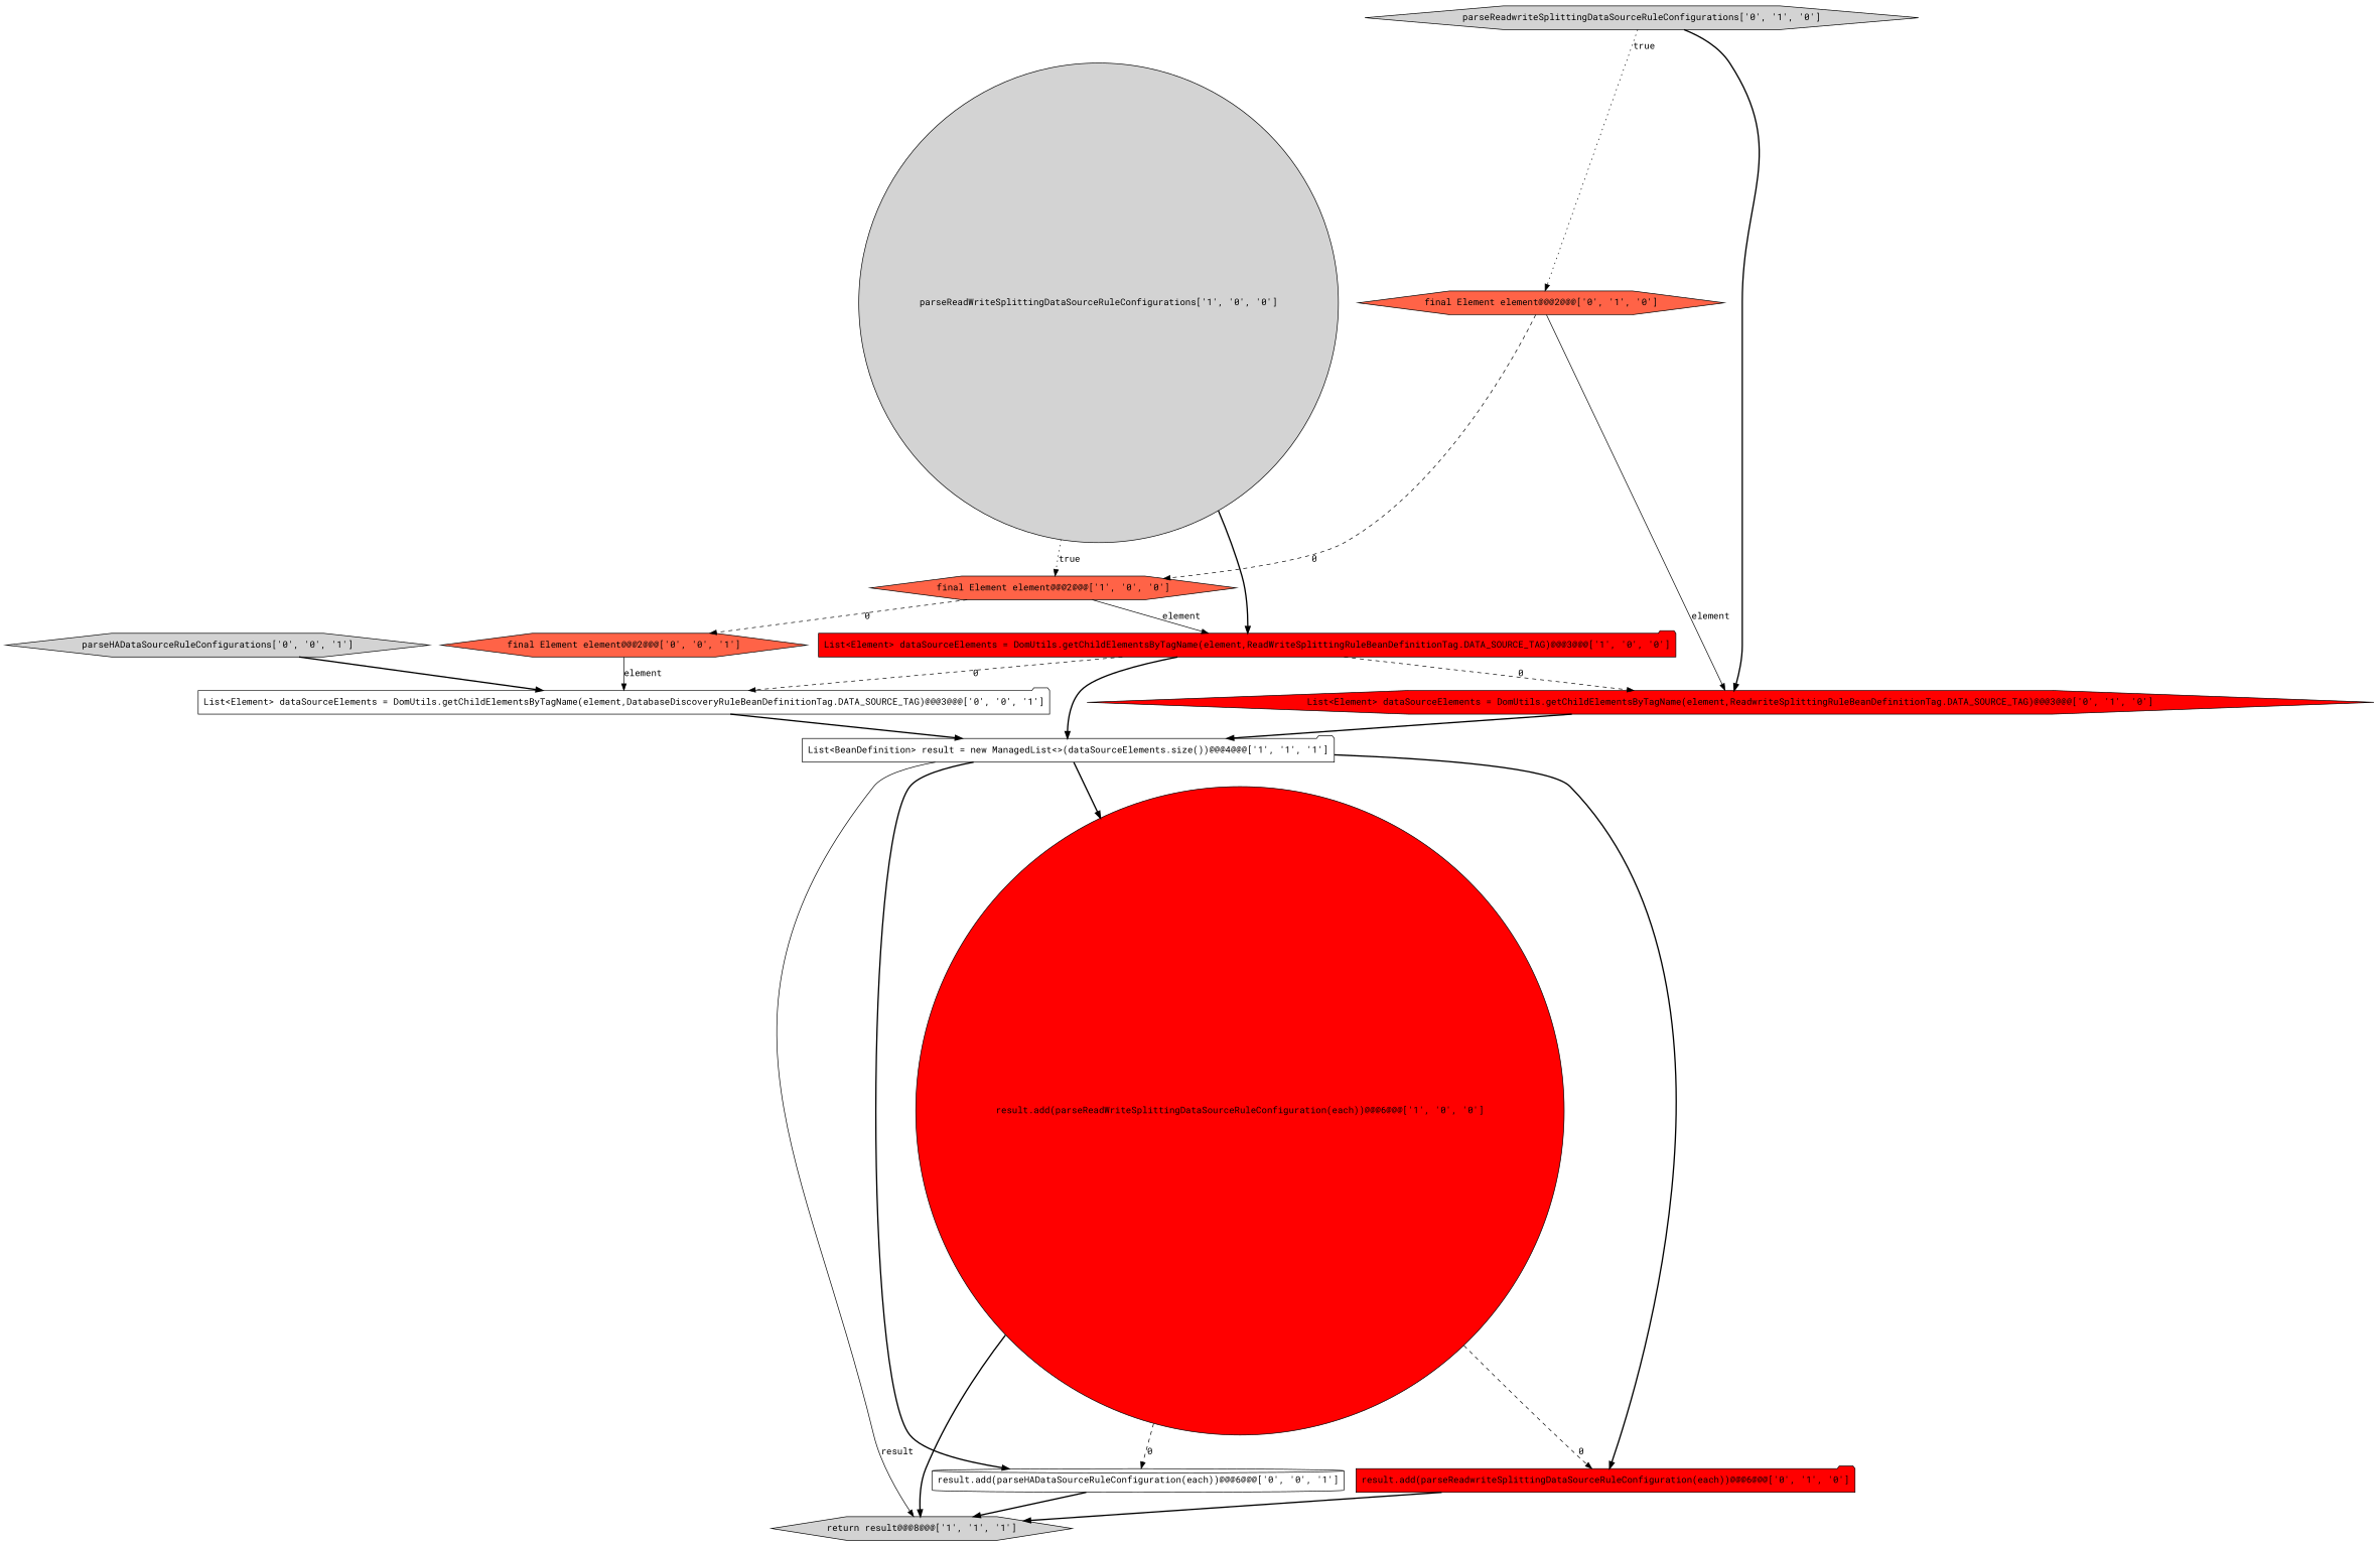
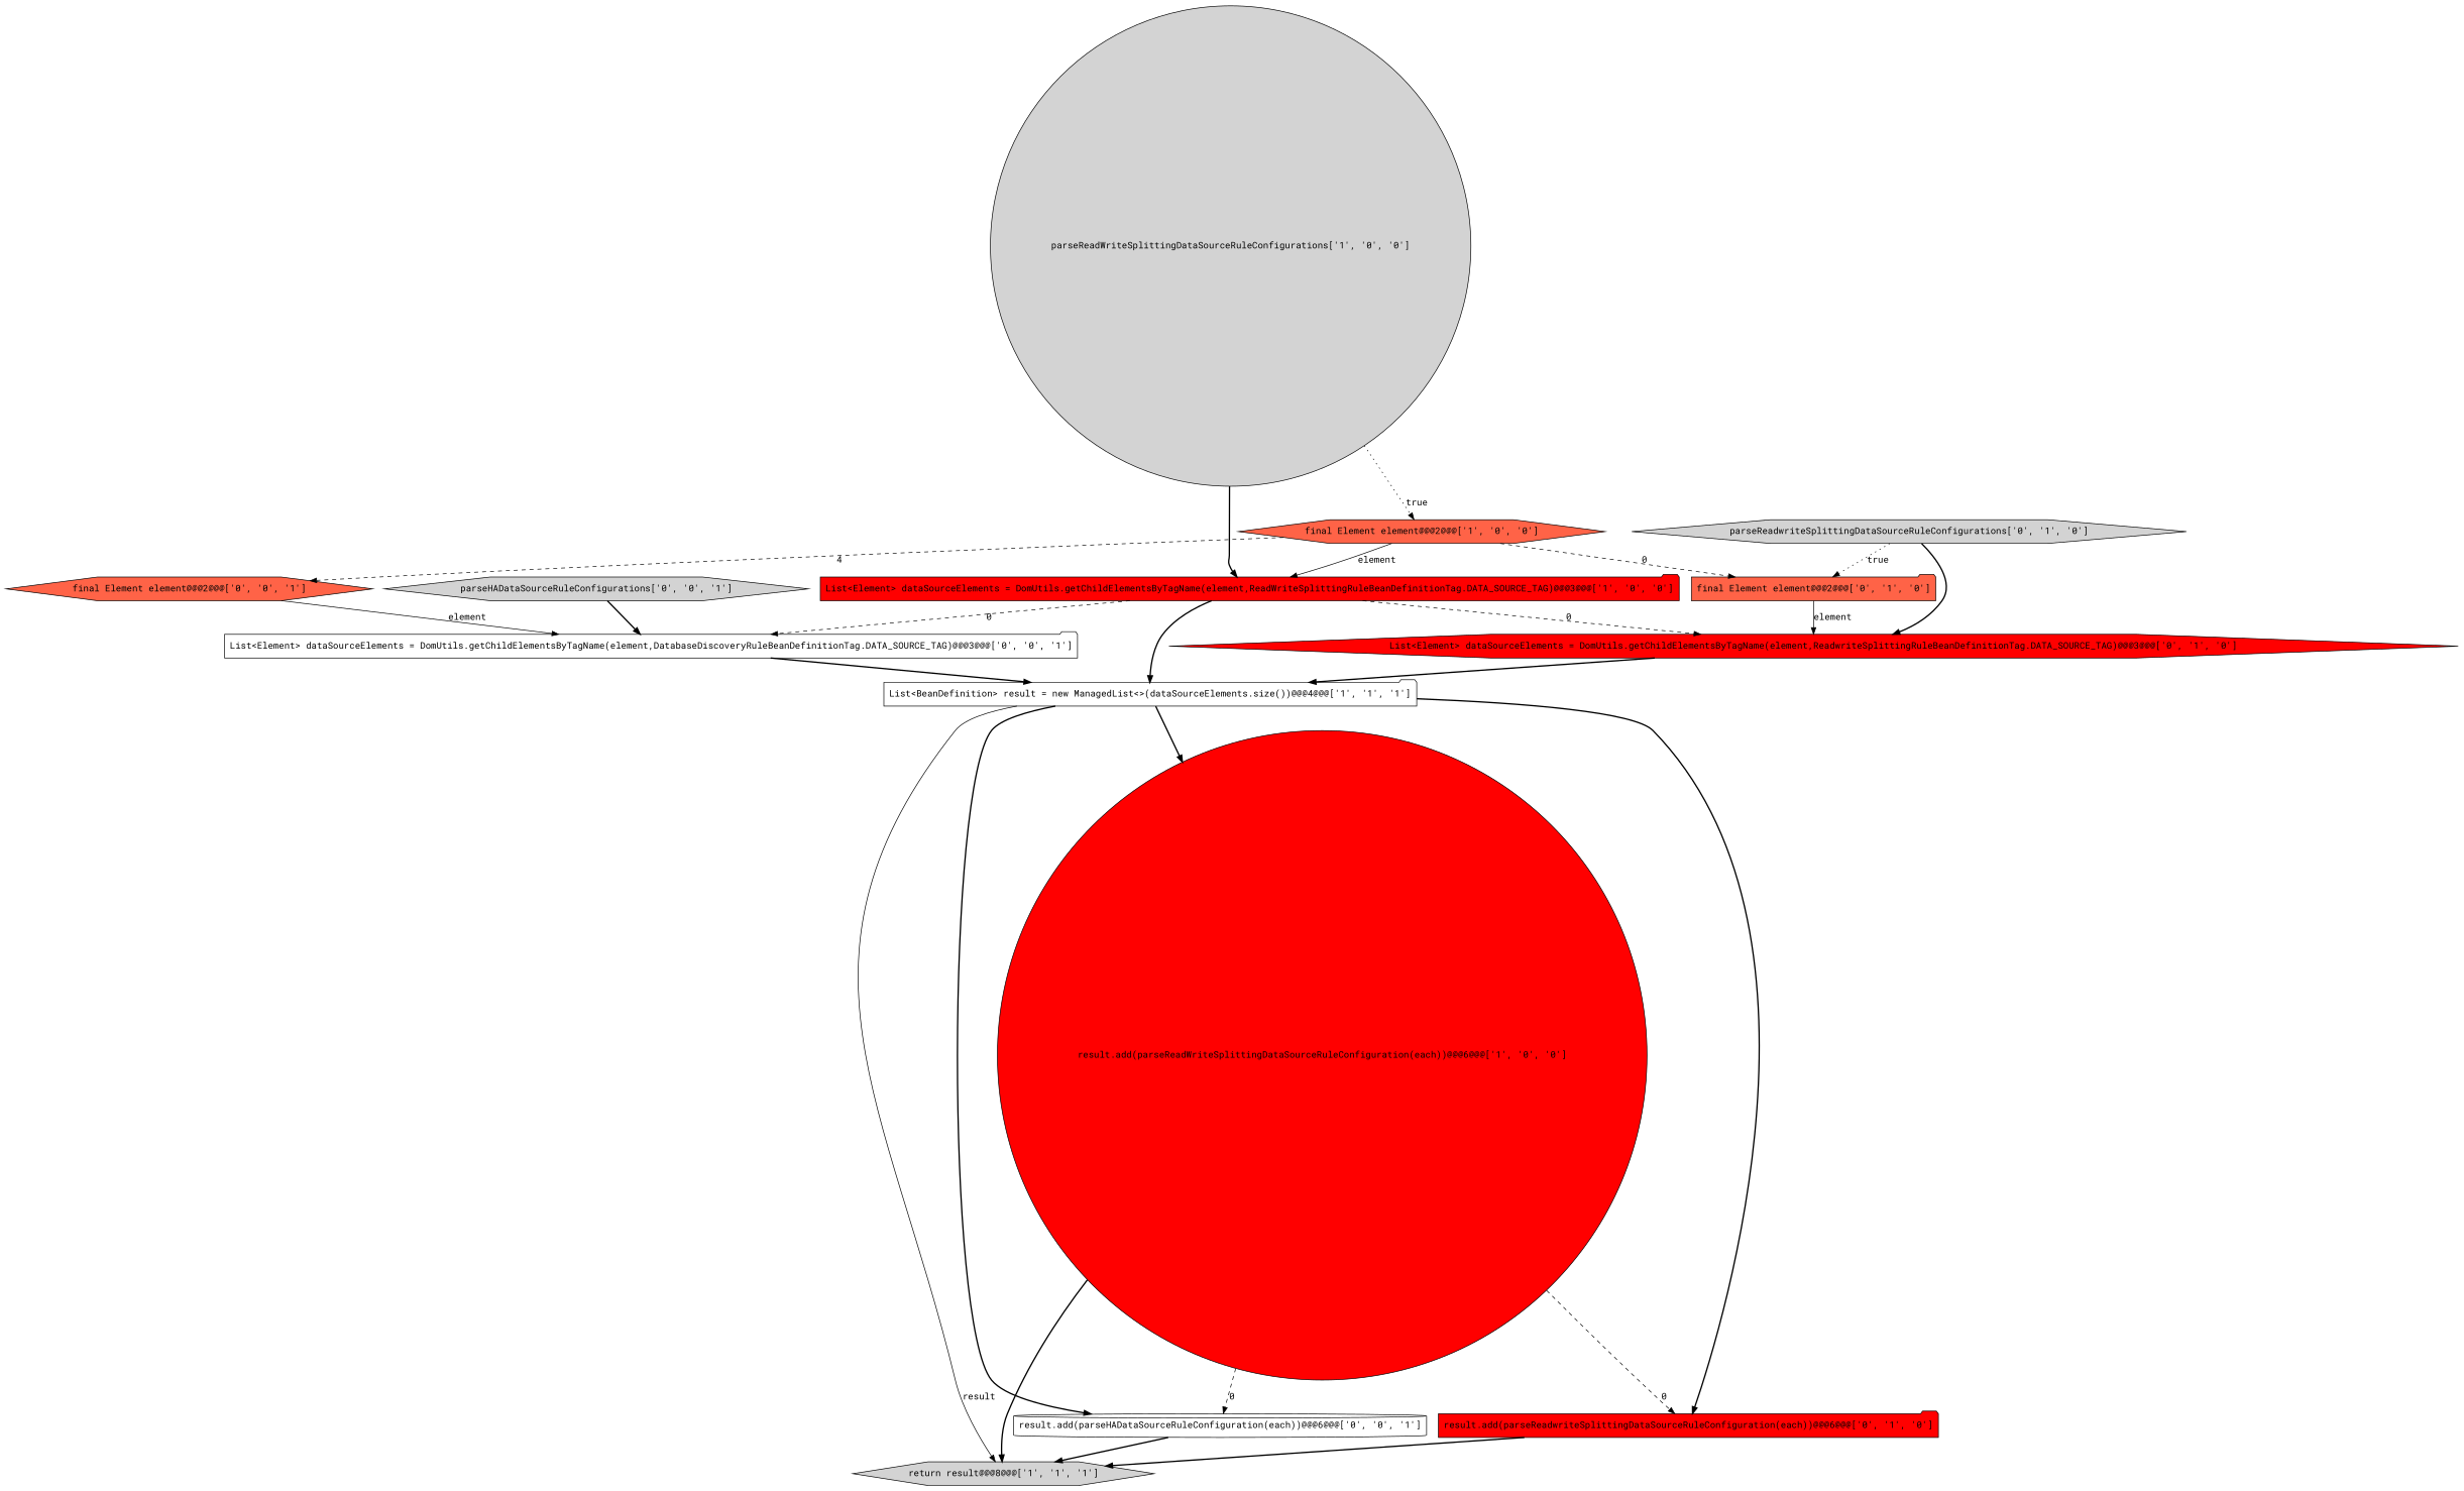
  digraph {
    fontname="Roboto Mono"
    node [fillcolor=lightgray fontname="Roboto Mono" shape=hexagon style=filled]
    edge [fontname="Roboto Mono" style=bold]
    n1 [label="parseHADataSourceRuleConfigurations['0', '0', '1']"]
    n2 [fillcolor=white label="List<Element> dataSourceElements = DomUtils.getChildElementsByTagName(element,DatabaseDiscoveryRuleBeanDefinitionTag.DATA_SOURCE_TAG)@@@3@@@['0', '0', '1']" shape=folder]
    n3 [fillcolor=white label="List<BeanDefinition> result = new ManagedList<>(dataSourceElements.size())@@@4@@@['1', '1', '1']" shape=folder]
    n4 [fillcolor=tomato label="final Element element@@@2@@@['0', '0', '1']"]
    n5 [fillcolor=tomato label="final Element element@@@2@@@['1', '0', '0']"]
-   n6 [fillcolor=tomato label="final Element element@@@2@@@['0', '1', '0']"]
+   n6 [fillcolor=tomato label="final Element element@@@2@@@['0', '1', '0']" shape=folder]
    n7 [fillcolor=red label="List<Element> dataSourceElements = DomUtils.getChildElementsByTagName(element,ReadWriteSplittingRuleBeanDefinitionTag.DATA_SOURCE_TAG)@@@3@@@['1', '0', '0']" shape=folder]
    n8 [fillcolor=red label="List<Element> dataSourceElements = DomUtils.getChildElementsByTagName(element,ReadwriteSplittingRuleBeanDefinitionTag.DATA_SOURCE_TAG)@@@3@@@['0', '1', '0']"]
    n9 [fillcolor=white label="result.add(parseHADataSourceRuleConfiguration(each))@@@6@@@['0', '0', '1']" shape=cylinder]
    n10 [label="return result@@@8@@@['1', '1', '1']"]
    n11 [fillcolor=red label="result.add(parseReadwriteSplittingDataSourceRuleConfiguration(each))@@@6@@@['0', '1', '0']" shape=folder]
    n12 [fillcolor=red label="result.add(parseReadWriteSplittingDataSourceRuleConfiguration(each))@@@6@@@['1', '0', '0']" shape=circle]
    n13 [label="parseReadwriteSplittingDataSourceRuleConfigurations['0', '1', '0']"]
    n14 [label="parseReadWriteSplittingDataSourceRuleConfigurations['1', '0', '0']" shape=circle]
    n1 -> n2
    n2 -> n3
    n3 -> n9
    n3 -> n10 [label=result style=solid]
    n3 -> n11
    n3 -> n12
    n4 -> n2 [label=element style=solid]
-   n5 -> n4 [label=0 style=dashed]
-   n6 -> n5 [label=0 style=dashed]
+   n5 -> n4 [label=4 style=dashed]
+   n5 -> n6 [label=0 style=dashed]
    n5 -> n7 [label=element style=solid]
    n6 -> n8 [label=element style=solid]
    n7 -> n2 [label=0 style=dashed]
    n7 -> n3
    n7 -> n8 [label=0 style=dashed]
    n8 -> n3
    n9 -> n10
    n11 -> n10
    n12 -> n9 [label=0 style=dashed]
    n12 -> n10
    n12 -> n11 [label=0 style=dashed]
    n13 -> n6 [label=true style=dotted]
    n13 -> n8
    n14 -> n5 [label=true style=dotted]
    n14 -> n7
  }
